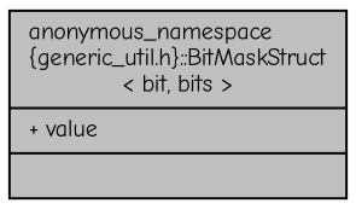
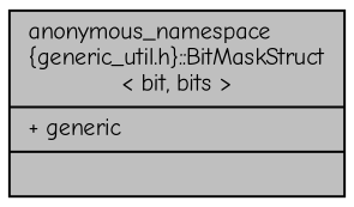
  digraph {
    fontname="Comic Neue"
-   n1 [color=black fillcolor=grey75 fontcolor=black fontname="Comic Neue" fontsize=10 height=0.2 label="{anonymous_namespace\l\{generic_util.h\}::BitMaskStruct\l\< bit, bits \>\n|+ value\l|}" shape=record style=filled width=0.4]
+   n1 [color=black fillcolor=grey75 fontcolor=black fontname="Comic Neue" fontsize=10 height=0.2 label="{anonymous_namespace\l\{generic_util.h\}::BitMaskStruct\l\< bit, bits \>\n|+ generic\l|}" shape=record style=filled width=0.4]
  }
